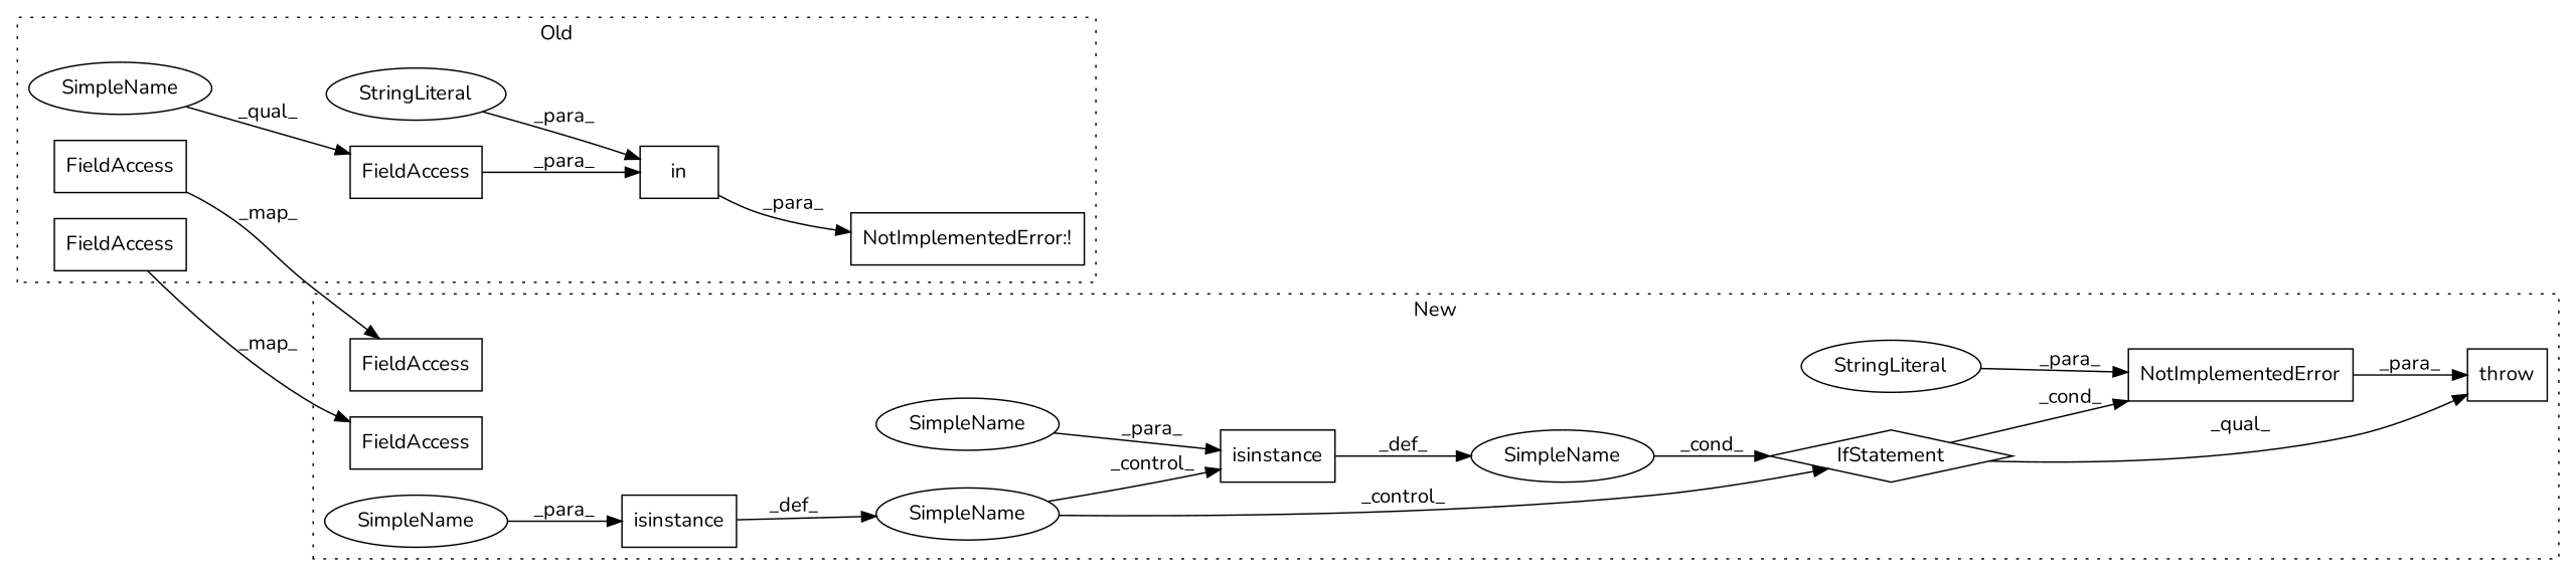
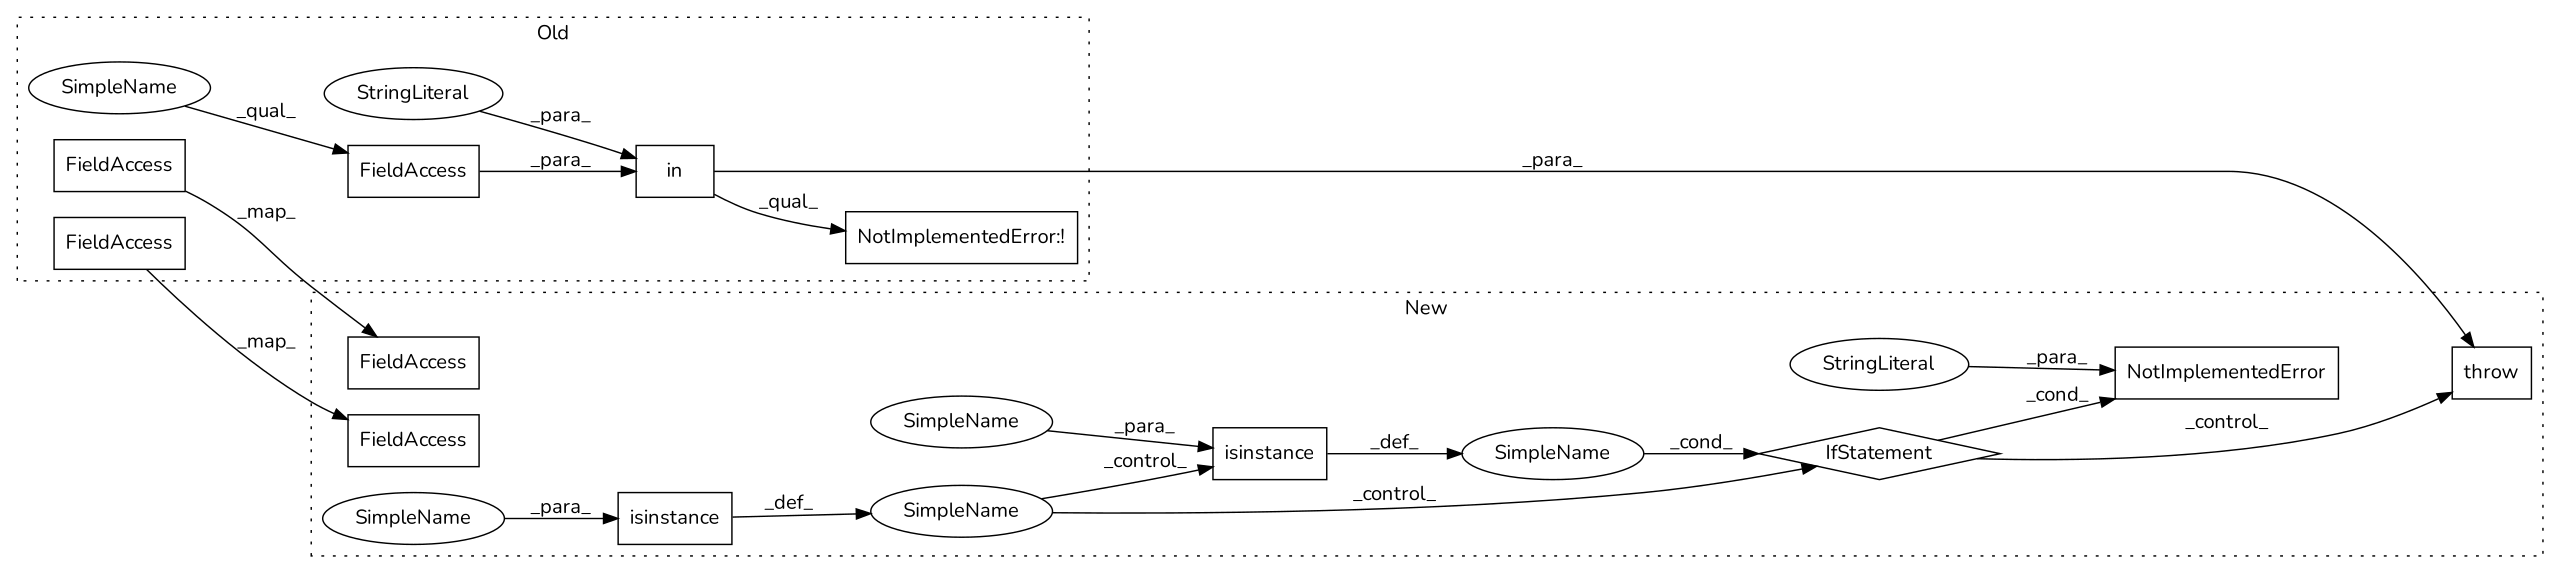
  digraph {
    fontname=Nunito
    rankdir=LR
    node [a=22 fontname=Nunito l=6 shape=box]
    edge [fontname=Nunito]
    n1 [a=105 l=30 label=in s=5518]
    n2 [l=13 label=FieldAccess s=5535]
    n3 [a=38 l=1 label="NotImplementedError:!" s=5512]
    n4 [a=45 l=13 label=StringLiteral s=5518 shape=ellipse]
    n5 [label=FieldAccess s=6261]
    n6 [l=12 label=FieldAccess s=6095]
    n7 [a=42 l=4 label=SimpleName s=5535 shape=ellipse]
    n8 [a=32 l="20,1" label=NotImplementedError s="7810,7893"]
    n9 [a=53 label=throw s=7804]
    n10 [a=25 l="4,2" label=IfStatement s="6766,6803" shape=diamond]
    n11 [a=42 label=SimpleName shape=ellipse l=""]
    n12 [a=42 label=SimpleName shape=ellipse l=""]
    n13 [a=45 l=63 label=StringLiteral s=7830 shape=ellipse]
    n14 [a=32 l="11,1" label=isinstance s="6208,6234"]
    n15 [a=32 l="11,1" label=isinstance s="6770,6802"]
    n16 [label=FieldAccess s=6702]
    n17 [l=12 label=FieldAccess s=6536]
    n18 [a=42 l=4 label=SimpleName s=6781 shape=ellipse]
    n19 [a=42 l=4 label=SimpleName s=6219 shape=ellipse]
    subgraph cluster_1 {
      label=Old
      style=dotted
      n1
      n2
      n3
      n4
      n5
      n6
      n7
    }
    subgraph cluster_2 {
      label=New
      style=dotted
      n8
      n9
      n10
      n11
      n12
      n13
      n14
      n15
      n16
      n17
      n18
      n19
    }
-   n1 -> n3 [label=_para_]
+   n1 -> n3 [label=_qual_]
    n2 -> n1 [label=_para_]
    n4 -> n1 [label=_para_]
    n5 -> n16 [label=_map_]
    n6 -> n17 [label=_map_]
    n7 -> n2 [label=_qual_]
-   n8 -> n9 [label=_para_]
+   n1 -> n9 [label=_para_]
    n10 -> n8 [label=_cond_]
-   n10 -> n9 [label=_qual_]
+   n10 -> n9 [label=_control_]
    n11 -> n10 [label=_control_]
    n11 -> n15 [label=_control_]
    n12 -> n10 [label=_cond_]
    n13 -> n8 [label=_para_]
    n14 -> n11 [label=_def_]
    n15 -> n12 [label=_def_]
    n18 -> n15 [label=_para_]
    n19 -> n14 [label=_para_]
  }
